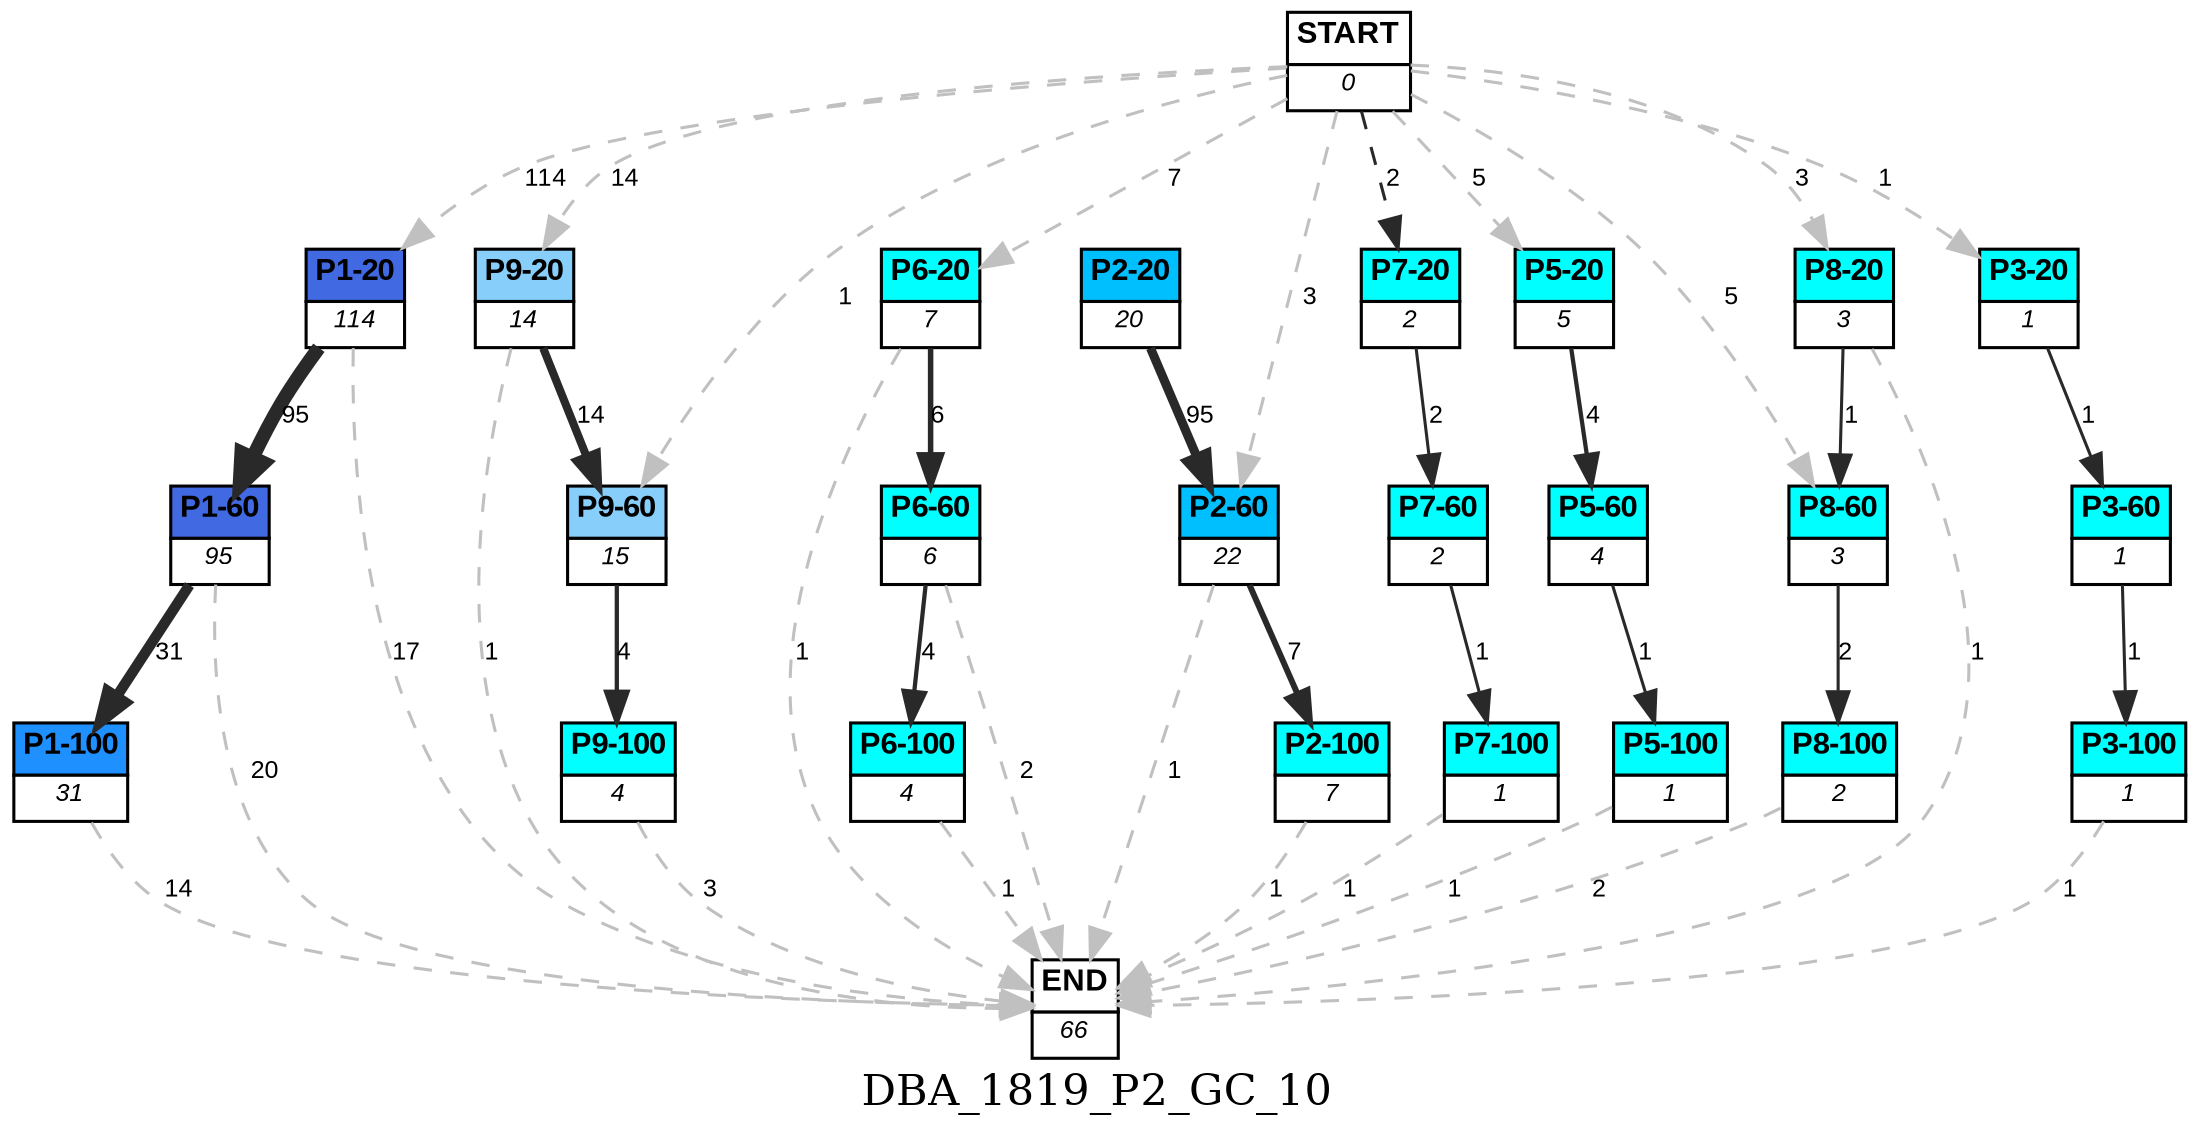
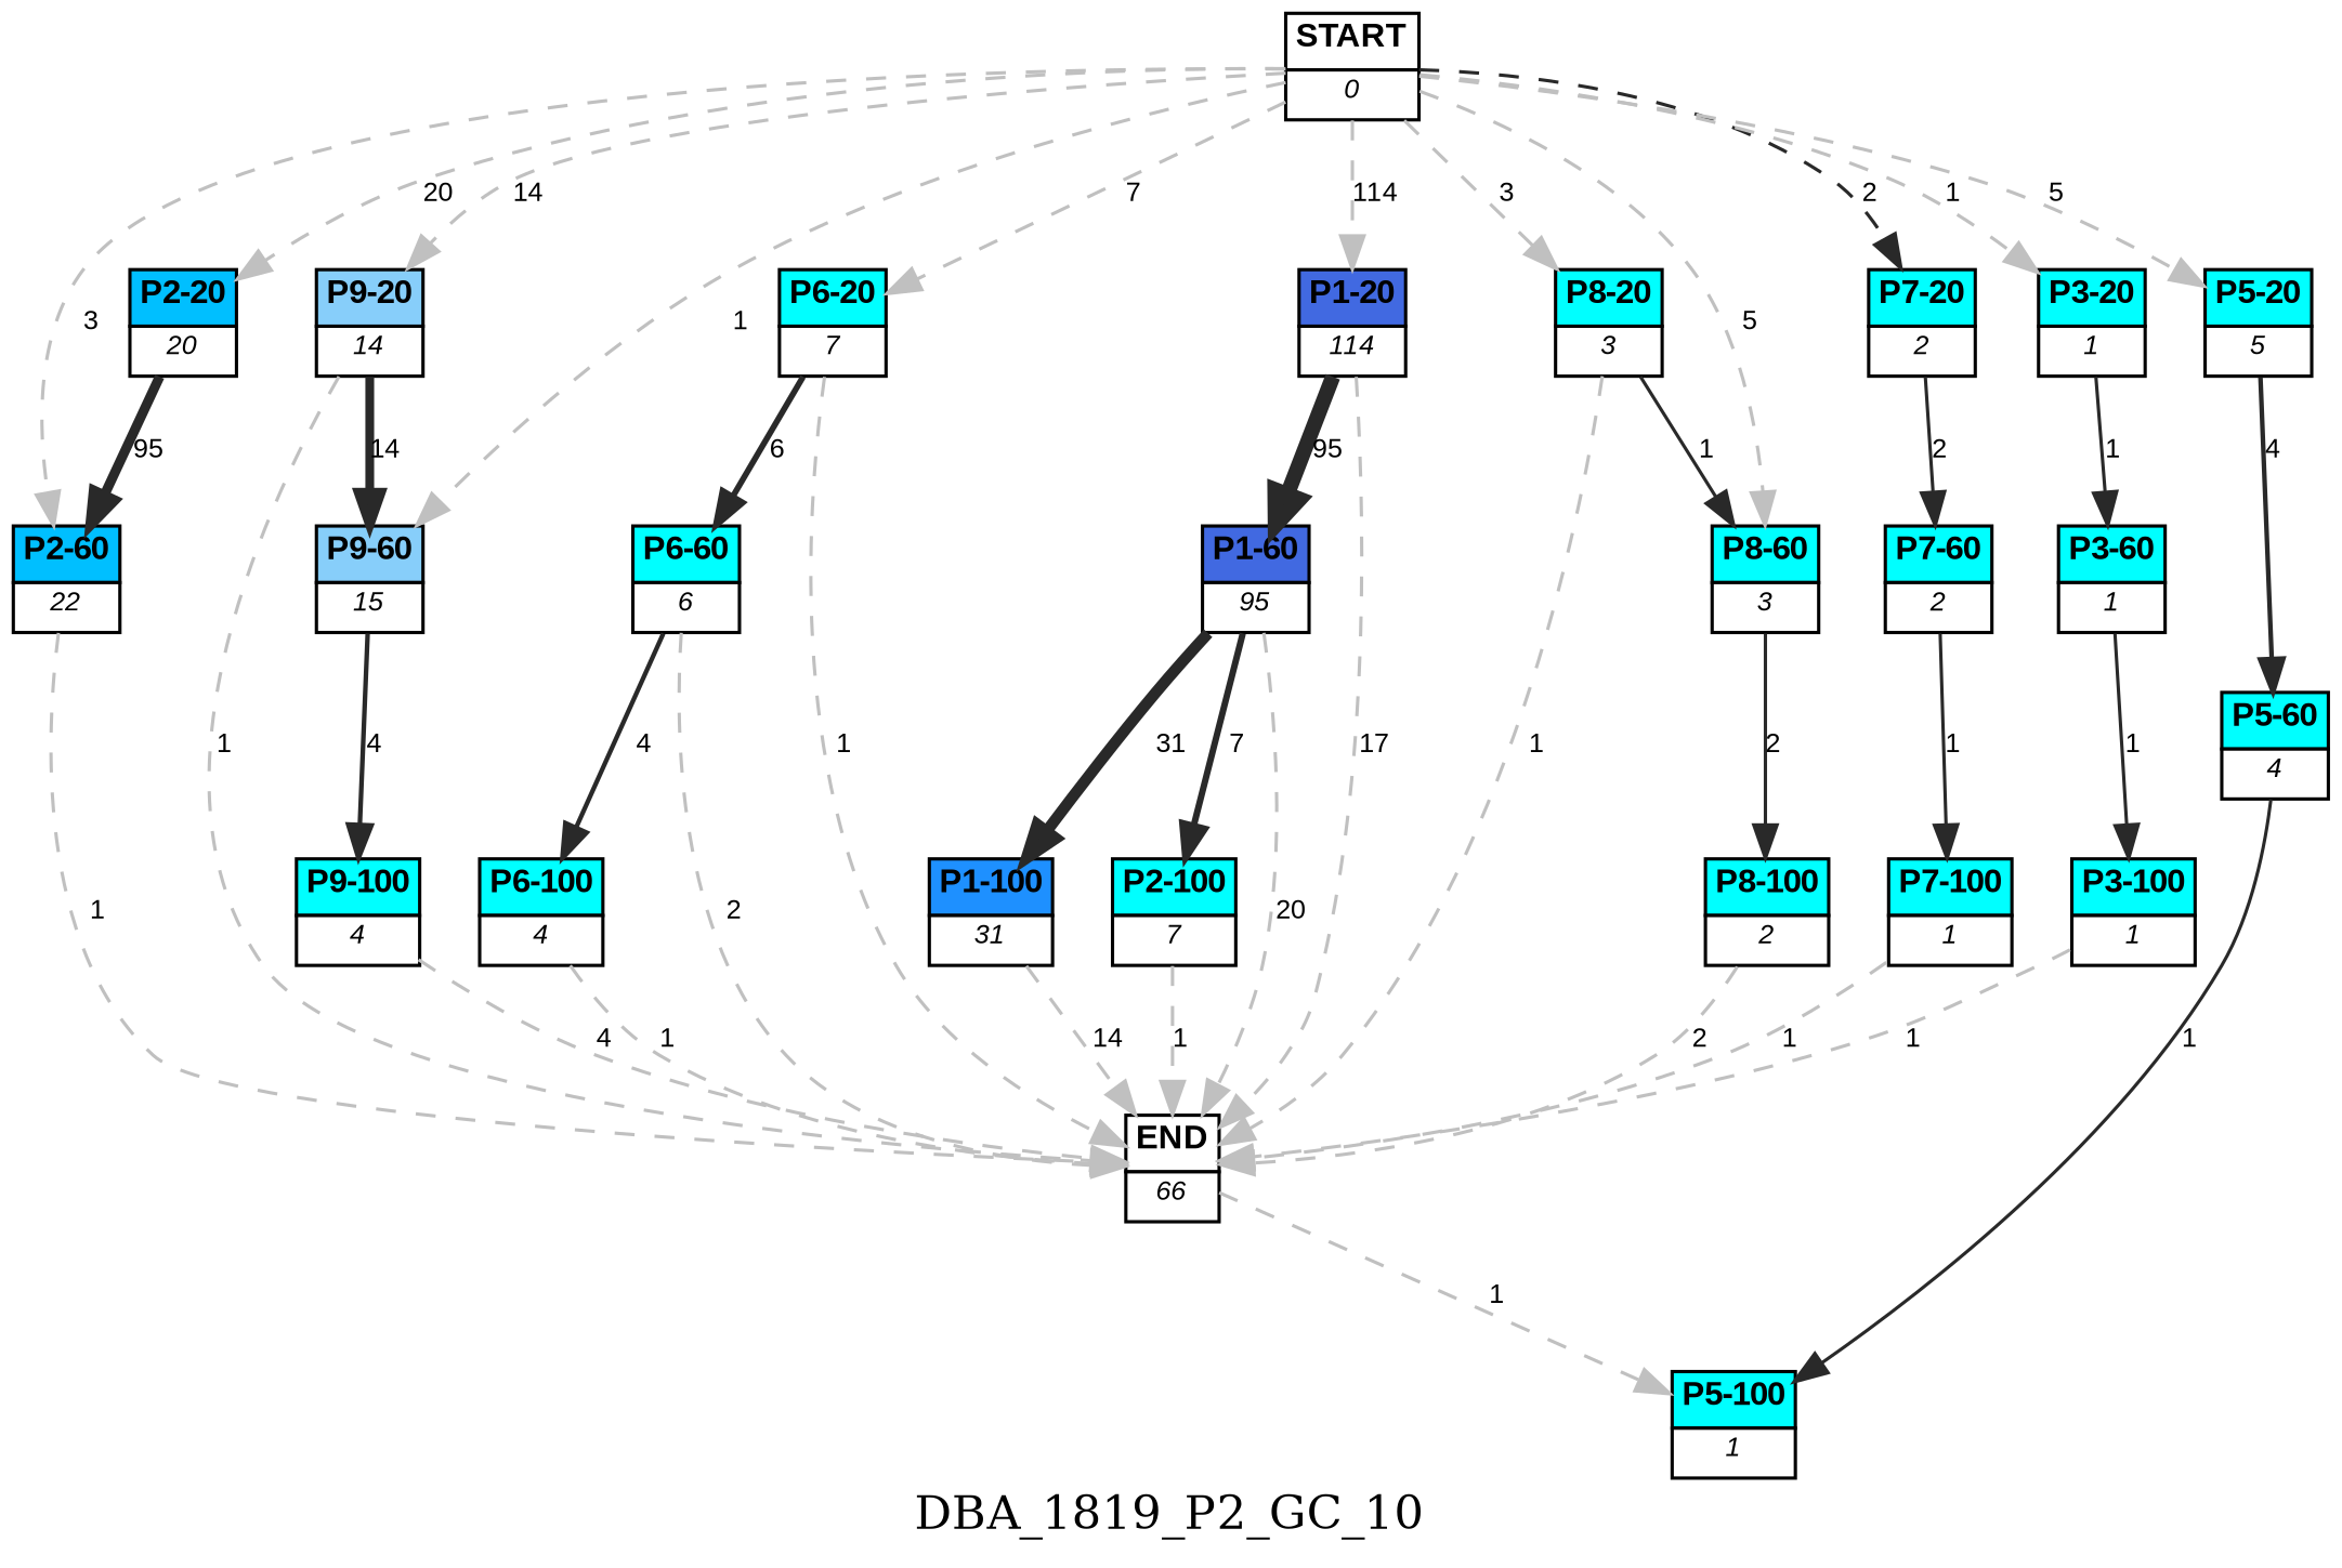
  digraph {
    label=DBA_1819_P2_GC_10
    node [shape=plain]
    edge [color=grey fontname=Arial fontsize=8 labelfloat=false style=dashed]
    n1 [label=<<table border="0" cellborder="1" cellspacing="0"><tr><td bgcolor="white"><FONT face="Arial" POINT-SIZE="10"><b>START</b></FONT></td></tr><tr><td bgcolor="white"><FONT face="Arial" POINT-SIZE="8"><i>0</i></FONT></td></tr></table>>]
    n2 [label=<<table border="0" cellborder="1" cellspacing="0"><tr><td bgcolor="royalblue"><FONT face="Arial" POINT-SIZE="10"><b>P1-20</b></FONT></td></tr><tr><td bgcolor="white"><FONT face="Arial" POINT-SIZE="8"><i>114</i></FONT></td></tr></table>>]
    n3 [label=<<table border="0" cellborder="1" cellspacing="0"><tr><td bgcolor="deepskyblue"><FONT face="Arial" POINT-SIZE="10"><b>P2-20</b></FONT></td></tr><tr><td bgcolor="white"><FONT face="Arial" POINT-SIZE="8"><i>20</i></FONT></td></tr></table>>]
    n4 [label=<<table border="0" cellborder="1" cellspacing="0"><tr><td bgcolor="deepskyblue"><FONT face="Arial" POINT-SIZE="10"><b>P2-60</b></FONT></td></tr><tr><td bgcolor="white"><FONT face="Arial" POINT-SIZE="8"><i>22</i></FONT></td></tr></table>>]
    n5 [label=<<table border="0" cellborder="1" cellspacing="0"><tr><td bgcolor="lightskyblue"><FONT face="Arial" POINT-SIZE="10"><b>P9-20</b></FONT></td></tr><tr><td bgcolor="white"><FONT face="Arial" POINT-SIZE="8"><i>14</i></FONT></td></tr></table>>]
    n6 [label=<<table border="0" cellborder="1" cellspacing="0"><tr><td bgcolor="lightskyblue"><FONT face="Arial" POINT-SIZE="10"><b>P9-60</b></FONT></td></tr><tr><td bgcolor="white"><FONT face="Arial" POINT-SIZE="8"><i>15</i></FONT></td></tr></table>>]
    n7 [label=<<table border="0" cellborder="1" cellspacing="0"><tr><td bgcolor="aqua"><FONT face="Arial" POINT-SIZE="10"><b>P6-20</b></FONT></td></tr><tr><td bgcolor="white"><FONT face="Arial" POINT-SIZE="8"><i>7</i></FONT></td></tr></table>>]
    n8 [label=<<table border="0" cellborder="1" cellspacing="0"><tr><td bgcolor="aqua"><FONT face="Arial" POINT-SIZE="10"><b>P7-20</b></FONT></td></tr><tr><td bgcolor="white"><FONT face="Arial" POINT-SIZE="8"><i>2</i></FONT></td></tr></table>>]
    n9 [label=<<table border="0" cellborder="1" cellspacing="0"><tr><td bgcolor="aqua"><FONT face="Arial" POINT-SIZE="10"><b>P5-20</b></FONT></td></tr><tr><td bgcolor="white"><FONT face="Arial" POINT-SIZE="8"><i>5</i></FONT></td></tr></table>>]
    n10 [label=<<table border="0" cellborder="1" cellspacing="0"><tr><td bgcolor="aqua"><FONT face="Arial" POINT-SIZE="10"><b>P8-20</b></FONT></td></tr><tr><td bgcolor="white"><FONT face="Arial" POINT-SIZE="8"><i>3</i></FONT></td></tr></table>>]
    n11 [label=<<table border="0" cellborder="1" cellspacing="0"><tr><td bgcolor="aqua"><FONT face="Arial" POINT-SIZE="10"><b>P8-60</b></FONT></td></tr><tr><td bgcolor="white"><FONT face="Arial" POINT-SIZE="8"><i>3</i></FONT></td></tr></table>>]
    n12 [label=<<table border="0" cellborder="1" cellspacing="0"><tr><td bgcolor="aqua"><FONT face="Arial" POINT-SIZE="10"><b>P3-20</b></FONT></td></tr><tr><td bgcolor="white"><FONT face="Arial" POINT-SIZE="8"><i>1</i></FONT></td></tr></table>>]
    n13 [label=<<table border="0" cellborder="1" cellspacing="0"><tr><td bgcolor="royalblue"><FONT face="Arial" POINT-SIZE="10"><b>P1-60</b></FONT></td></tr><tr><td bgcolor="white"><FONT face="Arial" POINT-SIZE="8"><i>95</i></FONT></td></tr></table>>]
    n14 [label=<<table border="0" cellborder="1" cellspacing="0"><tr><td bgcolor="white"><FONT face="Arial" POINT-SIZE="10"><b>END</b></FONT></td></tr><tr><td bgcolor="white"><FONT face="Arial" POINT-SIZE="8"><i>66</i></FONT></td></tr></table>>]
    n15 [label=<<table border="0" cellborder="1" cellspacing="0"><tr><td bgcolor="aqua"><FONT face="Arial" POINT-SIZE="10"><b>P2-100</b></FONT></td></tr><tr><td bgcolor="white"><FONT face="Arial" POINT-SIZE="8"><i>7</i></FONT></td></tr></table>>]
    n16 [label=<<table border="0" cellborder="1" cellspacing="0"><tr><td bgcolor="aqua"><FONT face="Arial" POINT-SIZE="10"><b>P9-100</b></FONT></td></tr><tr><td bgcolor="white"><FONT face="Arial" POINT-SIZE="8"><i>4</i></FONT></td></tr></table>>]
    n17 [label=<<table border="0" cellborder="1" cellspacing="0"><tr><td bgcolor="aqua"><FONT face="Arial" POINT-SIZE="10"><b>P6-60</b></FONT></td></tr><tr><td bgcolor="white"><FONT face="Arial" POINT-SIZE="8"><i>6</i></FONT></td></tr></table>>]
    n18 [label=<<table border="0" cellborder="1" cellspacing="0"><tr><td bgcolor="aqua"><FONT face="Arial" POINT-SIZE="10"><b>P7-60</b></FONT></td></tr><tr><td bgcolor="white"><FONT face="Arial" POINT-SIZE="8"><i>2</i></FONT></td></tr></table>>]
    n19 [label=<<table border="0" cellborder="1" cellspacing="0"><tr><td bgcolor="aqua"><FONT face="Arial" POINT-SIZE="10"><b>P5-60</b></FONT></td></tr><tr><td bgcolor="white"><FONT face="Arial" POINT-SIZE="8"><i>4</i></FONT></td></tr></table>>]
    n20 [label=<<table border="0" cellborder="1" cellspacing="0"><tr><td bgcolor="aqua"><FONT face="Arial" POINT-SIZE="10"><b>P8-100</b></FONT></td></tr><tr><td bgcolor="white"><FONT face="Arial" POINT-SIZE="8"><i>2</i></FONT></td></tr></table>>]
    n21 [label=<<table border="0" cellborder="1" cellspacing="0"><tr><td bgcolor="aqua"><FONT face="Arial" POINT-SIZE="10"><b>P3-60</b></FONT></td></tr><tr><td bgcolor="white"><FONT face="Arial" POINT-SIZE="8"><i>1</i></FONT></td></tr></table>>]
    n22 [label=<<table border="0" cellborder="1" cellspacing="0"><tr><td bgcolor="dodgerblue"><FONT face="Arial" POINT-SIZE="10"><b>P1-100</b></FONT></td></tr><tr><td bgcolor="white"><FONT face="Arial" POINT-SIZE="8"><i>31</i></FONT></td></tr></table>>]
    n23 [label=<<table border="0" cellborder="1" cellspacing="0"><tr><td bgcolor="aqua"><FONT face="Arial" POINT-SIZE="10"><b>P6-100</b></FONT></td></tr><tr><td bgcolor="white"><FONT face="Arial" POINT-SIZE="8"><i>4</i></FONT></td></tr></table>>]
    n24 [label=<<table border="0" cellborder="1" cellspacing="0"><tr><td bgcolor="aqua"><FONT face="Arial" POINT-SIZE="10"><b>P7-100</b></FONT></td></tr><tr><td bgcolor="white"><FONT face="Arial" POINT-SIZE="8"><i>1</i></FONT></td></tr></table>>]
    n25 [label=<<table border="0" cellborder="1" cellspacing="0"><tr><td bgcolor="aqua"><FONT face="Arial" POINT-SIZE="10"><b>P5-100</b></FONT></td></tr><tr><td bgcolor="white"><FONT face="Arial" POINT-SIZE="8"><i>1</i></FONT></td></tr></table>>]
    n26 [label=<<table border="0" cellborder="1" cellspacing="0"><tr><td bgcolor="aqua"><FONT face="Arial" POINT-SIZE="10"><b>P3-100</b></FONT></td></tr><tr><td bgcolor="white"><FONT face="Arial" POINT-SIZE="8"><i>1</i></FONT></td></tr></table>>]
    n1 -> n2 [label=114]
+   n1 -> n3 [label=20]
    n1 -> n4 [label=3]
    n1 -> n5 [label=14]
    n1 -> n6 [label=1]
    n1 -> n7 [label=7]
    n1 -> n8 [color=grey16 label=2]
    n1 -> n9 [label=5]
    n1 -> n10 [label=3]
    n1 -> n11 [label=5]
    n1 -> n12 [label=1]
    n2 -> n13 [color=grey16 label=95 penwidth=4.55387689160054 style=""]
    n2 -> n14 [label=17]
    n3 -> n4 [color=grey16 label=95 penwidth=2.94443897916644 style=""]
    n4 -> n14 [label=1]
-   n4 -> n15 [color=grey16 label=7 penwidth=1.94591014905531 style=""]
+   n13 -> n15 [color=grey16 label=7 penwidth=1.94591014905531 style=""]
    n5 -> n6 [color=grey16 label=14 penwidth=2.63905732961526 style=""]
    n5 -> n14 [label=1]
    n6 -> n16 [color=grey16 label=4 penwidth=1.38629436111989 style=""]
    n7 -> n14 [label=1]
    n7 -> n17 [color=grey16 label=6 penwidth=1.79175946922805 style=""]
    n8 -> n18 [color=grey16 label=2 penwidth=1 style=""]
    n9 -> n19 [color=grey16 label=4 penwidth=1.38629436111989 style=""]
    n10 -> n11 [color=grey16 label=1 penwidth=1 style=""]
    n10 -> n14 [label=1]
    n11 -> n20 [color=grey16 label=2 penwidth=1 style=""]
    n12 -> n21 [color=grey16 label=1 penwidth=1 style=""]
    n13 -> n14 [label=20]
    n13 -> n22 [color=grey16 label=31 penwidth=3.43398720448515 style=""]
    n15 -> n14 [label=1]
-   n16 -> n14 [label=3]
+   n16 -> n14 [label=4]
    n17 -> n14 [label=2]
    n17 -> n23 [color=grey16 label=4 penwidth=1.38629436111989 style=""]
    n18 -> n24 [color=grey16 label=1 penwidth=1 style=""]
    n19 -> n25 [color=grey16 label=1 penwidth=1 style=""]
    n20 -> n14 [label=2]
    n21 -> n26 [color=grey16 label=1 penwidth=1 style=""]
    n22 -> n14 [label=14]
    n23 -> n14 [label=1]
    n24 -> n14 [label=1]
-   n25 -> n14 [label=1]
+   n14 -> n25 [label=1]
    n26 -> n14 [label=1]
  }
